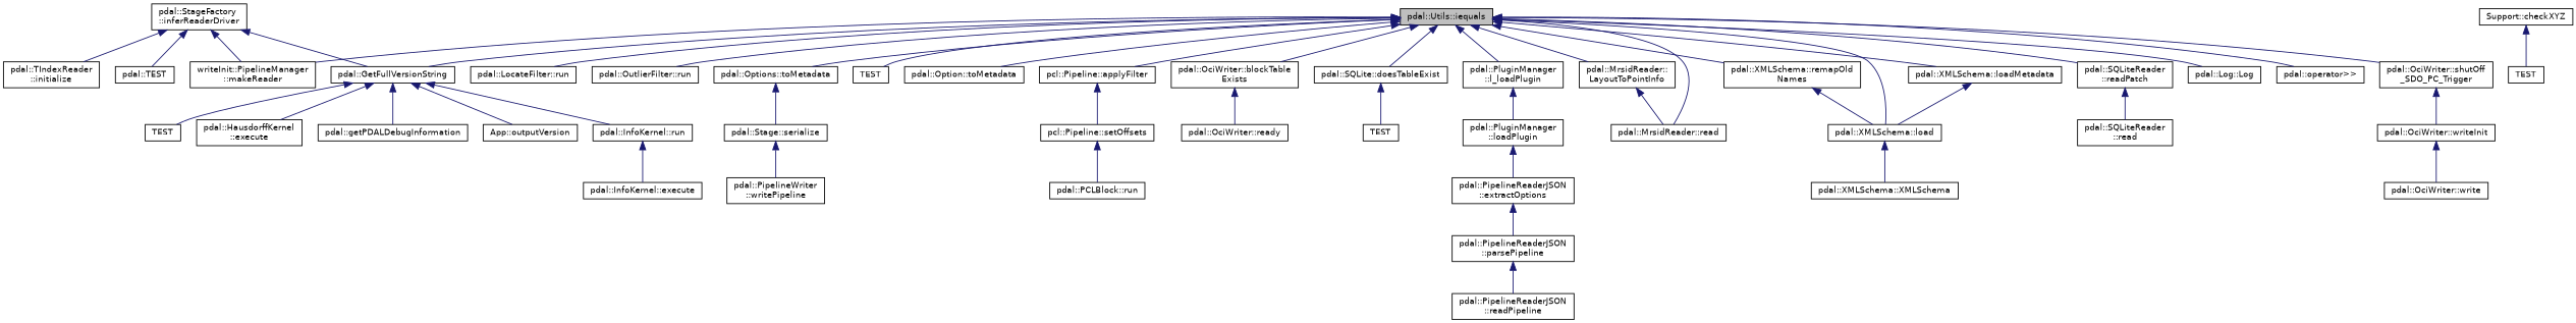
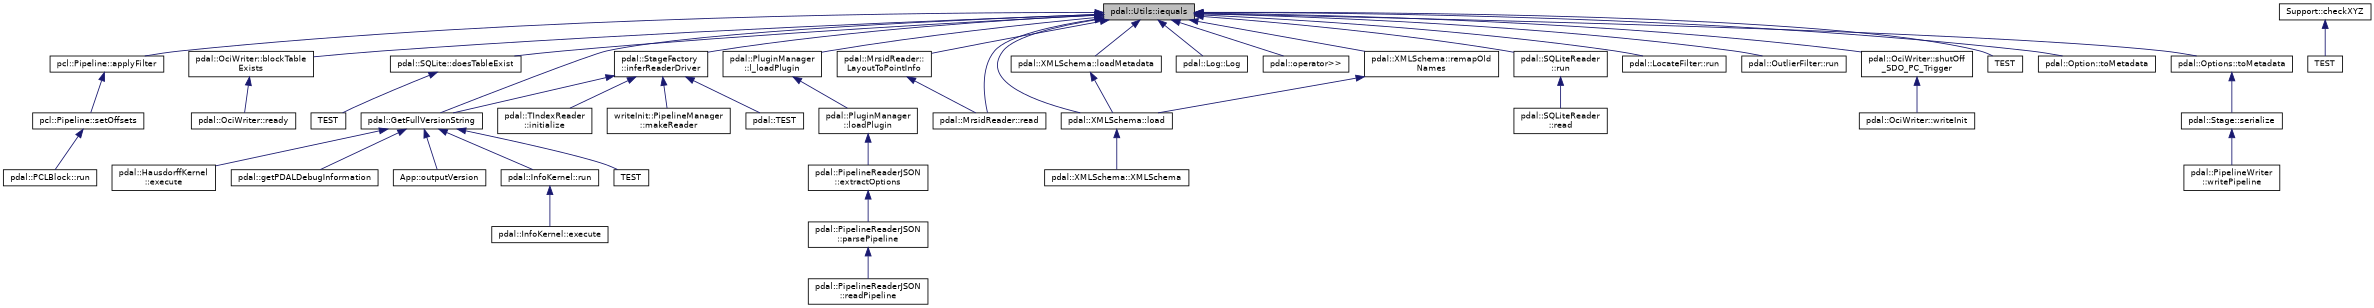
  digraph {
    rankdir=TB
    node [color=black fillcolor=white fontname=Helvetica fontsize=10 shape=record style=filled]
    edge [color=midnightblue dir=back fontname=Helvetica fontsize=10 labelfontname=Helvetica labelfontsize=10 style=solid]
    n1 [fillcolor=grey75 fontcolor=black height=0.2 label="pdal::Utils::iequals" width=0.4]
    n2 [height=0.2 label="pcl::Pipeline::applyFilter" width=0.4]
    n3 [height=0.2 label="pdal::OciWriter::blockTable\lExists" width=0.4]
    n4 [height=0.2 label="pdal::SQLite::doesTableExist" width=0.4]
    n5 [height=0.2 label="pdal::GetFullVersionString" width=0.4]
    n6 [height=0.2 label="pdal::StageFactory\l::inferReaderDriver" width=0.4]
    n7 [height=0.2 label="pdal::PluginManager\l::l_loadPlugin" width=0.4]
    n8 [height=0.2 label="pdal::MrsidReader::\lLayoutToPointInfo" width=0.4]
    n9 [height=0.2 label="pdal::MrsidReader::read" width=0.4]
    n10 [height=0.2 label="pdal::XMLSchema::load" width=0.4]
    n11 [height=0.2 label="pdal::XMLSchema::loadMetadata" width=0.4]
    n12 [height=0.2 label="pdal::Log::Log" width=0.4]
    n13 [height=0.2 label="pdal::operator\>\>" width=0.4]
-   n14 [height=0.2 label="pdal::SQLiteReader\l::readPatch" width=0.4]
+   n14 [height=0.2 label="pdal::SQLiteReader\l::run" width=0.4]
    n15 [height=0.2 label="pdal::XMLSchema::remapOld\lNames" width=0.4]
    n16 [height=0.2 label="pdal::LocateFilter::run" width=0.4]
    n17 [height=0.2 label="pdal::OutlierFilter::run" width=0.4]
    n18 [height=0.2 label="pdal::OciWriter::shutOff\l_SDO_PC_Trigger" width=0.4]
    n19 [height=0.2 label=TEST width=0.4]
    n20 [height=0.2 label="pdal::Option::toMetadata" width=0.4]
    n21 [height=0.2 label="pdal::Options::toMetadata" width=0.4]
    n22 [height=0.2 label="pcl::Pipeline::setOffsets" width=0.4]
    n23 [height=0.2 label="pdal::OciWriter::ready" width=0.4]
    n24 [height=0.2 label=TEST width=0.4]
    n25 [height=0.2 label="pdal::HausdorffKernel\l::execute" width=0.4]
    n26 [height=0.2 label="pdal::getPDALDebugInformation" width=0.4]
    n27 [height=0.2 label="App::outputVersion" width=0.4]
    n28 [height=0.2 label="pdal::InfoKernel::run" width=0.4]
    n29 [height=0.2 label=TEST width=0.4]
    n30 [height=0.2 label="pdal::TIndexReader\l::initialize" width=0.4]
    n31 [height=0.2 label="writeInit::PipelineManager\l::makeReader" width=0.4]
    n32 [height=0.2 label="pdal::TEST" width=0.4]
    n33 [height=0.2 label="pdal::PluginManager\l::loadPlugin" width=0.4]
    n34 [height=0.2 label="pdal::XMLSchema::XMLSchema" width=0.4]
    n35 [height=0.2 label="pdal::SQLiteReader\l::read" width=0.4]
    n36 [height=0.2 label="pdal::OciWriter::writeInit" width=0.4]
    n37 [height=0.2 label="pdal::Stage::serialize" width=0.4]
    n38 [height=0.2 label="pdal::PCLBlock::run" width=0.4]
    n39 [height=0.2 label="pdal::InfoKernel::execute" width=0.4]
    n40 [height=0.2 label="Support::checkXYZ" width=0.4]
    n41 [height=0.2 label=TEST width=0.4]
    n42 [height=0.2 label="pdal::PipelineReaderJSON\l::extractOptions" width=0.4]
    n43 [height=0.2 label="pdal::PipelineReaderJSON\l::parsePipeline" width=0.4]
    n44 [height=0.2 label="pdal::PipelineReaderJSON\l::readPipeline" width=0.4]
-   n45 [height=0.2 label="pdal::OciWriter::write" width=0.4]
    n46 [height=0.2 label="pdal::PipelineWriter\l::writePipeline" width=0.4]
    n1 -> n2
    n1 -> n3
    n1 -> n4
    n1 -> n5
-   n1 -> n31
+   n1 -> n6
    n1 -> n7
    n1 -> n8
    n1 -> n9
    n1 -> n10
    n1 -> n11
    n1 -> n12
    n1 -> n13
    n1 -> n14
    n1 -> n15
    n1 -> n16
    n1 -> n17
    n1 -> n18
    n1 -> n19
    n1 -> n20
    n1 -> n21
    n2 -> n22
    n3 -> n23
    n4 -> n24
    n5 -> n25
    n5 -> n26
    n5 -> n27
    n5 -> n28
    n5 -> n29
    n6 -> n5
    n6 -> n30
    n6 -> n31
    n6 -> n32
    n7 -> n33
    n8 -> n9
    n10 -> n34
    n11 -> n10
    n14 -> n35
    n15 -> n10
    n18 -> n36
    n21 -> n37
    n22 -> n38
    n28 -> n39
    n33 -> n42
-   n36 -> n45
    n37 -> n46
    n40 -> n41
    n42 -> n43
    n43 -> n44
  }
